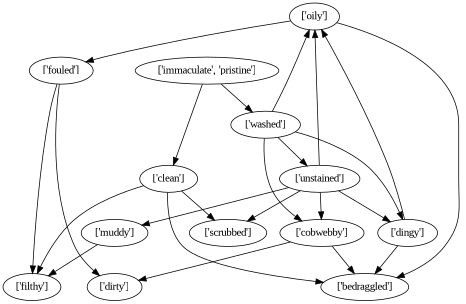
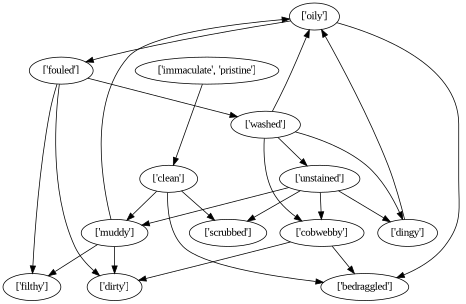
  strict digraph {
    fontname="Liberation Serif"
    node [fontname="Liberation Serif"]
    edge [fontname="Liberation Serif"]
    "['oily']"
    "['bedraggled']"
    "['fouled']"
    "['filthy']"
    "['dirty']"
    "['unstained']"
    "['muddy']"
    "['dingy']"
    "['cobwebby']"
    "['scrubbed']"
    "['clean']"
    "['washed']"
    "['immaculate', 'pristine']"
    "['oily']" -> "['bedraggled']"
    "['oily']" -> "['fouled']"
    "['fouled']" -> "['filthy']"
    "['fouled']" -> "['dirty']"
-   "['unstained']" -> "['oily']"
+   "['muddy']" -> "['oily']"
    "['unstained']" -> "['muddy']"
    "['unstained']" -> "['dingy']"
    "['unstained']" -> "['cobwebby']"
    "['unstained']" -> "['scrubbed']"
    "['muddy']" -> "['filthy']"
+   "['muddy']" -> "['dirty']"
    "['dingy']" -> "['oily']"
-   "['dingy']" -> "['bedraggled']"
    "['cobwebby']" -> "['bedraggled']"
    "['cobwebby']" -> "['dirty']"
    "['clean']" -> "['bedraggled']"
-   "['clean']" -> "['filthy']"
+   "['clean']" -> "['muddy']"
    "['clean']" -> "['scrubbed']"
    "['washed']" -> "['oily']"
    "['washed']" -> "['unstained']"
    "['washed']" -> "['dingy']"
    "['washed']" -> "['cobwebby']"
    "['immaculate', 'pristine']" -> "['clean']"
-   "['immaculate', 'pristine']" -> "['washed']"
+   "['fouled']" -> "['washed']"
  }
